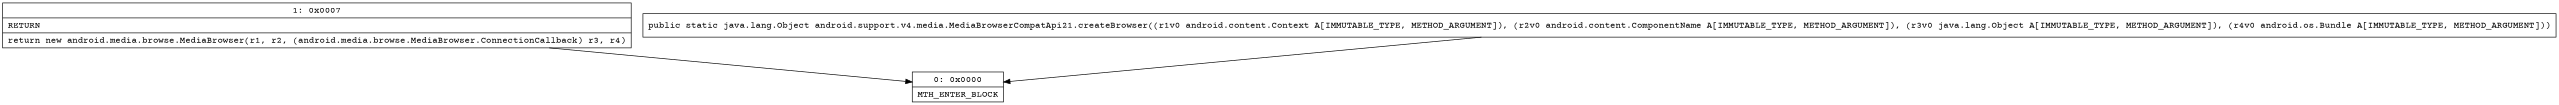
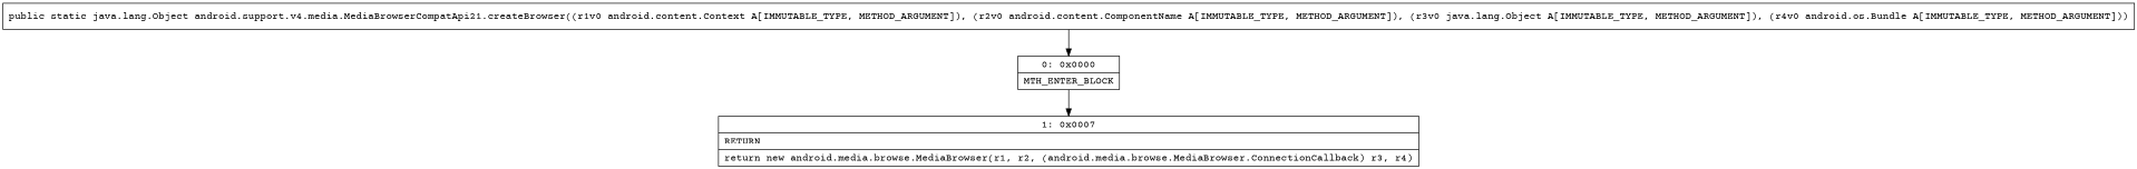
  digraph {
    fontname="Courier Prime"
    node [shape=record fontname="Courier Prime"]
    edge [fontname="Courier Prime"]
    n1 [label="{0\:\ 0x0000|MTH_ENTER_BLOCK\l}"]
    n2 [label="{1\:\ 0x0007|RETURN\l|return new android.media.browse.MediaBrowser(r1, r2, (android.media.browse.MediaBrowser.ConnectionCallback) r3, r4)\l}"]
    n3 [label="{public static java.lang.Object android.support.v4.media.MediaBrowserCompatApi21.createBrowser((r1v0 android.content.Context A[IMMUTABLE_TYPE, METHOD_ARGUMENT]), (r2v0 android.content.ComponentName A[IMMUTABLE_TYPE, METHOD_ARGUMENT]), (r3v0 java.lang.Object A[IMMUTABLE_TYPE, METHOD_ARGUMENT]), (r4v0 android.os.Bundle A[IMMUTABLE_TYPE, METHOD_ARGUMENT])) }"]
-   n2 -> n1
+   n1 -> n2
    n3 -> n1
  }
